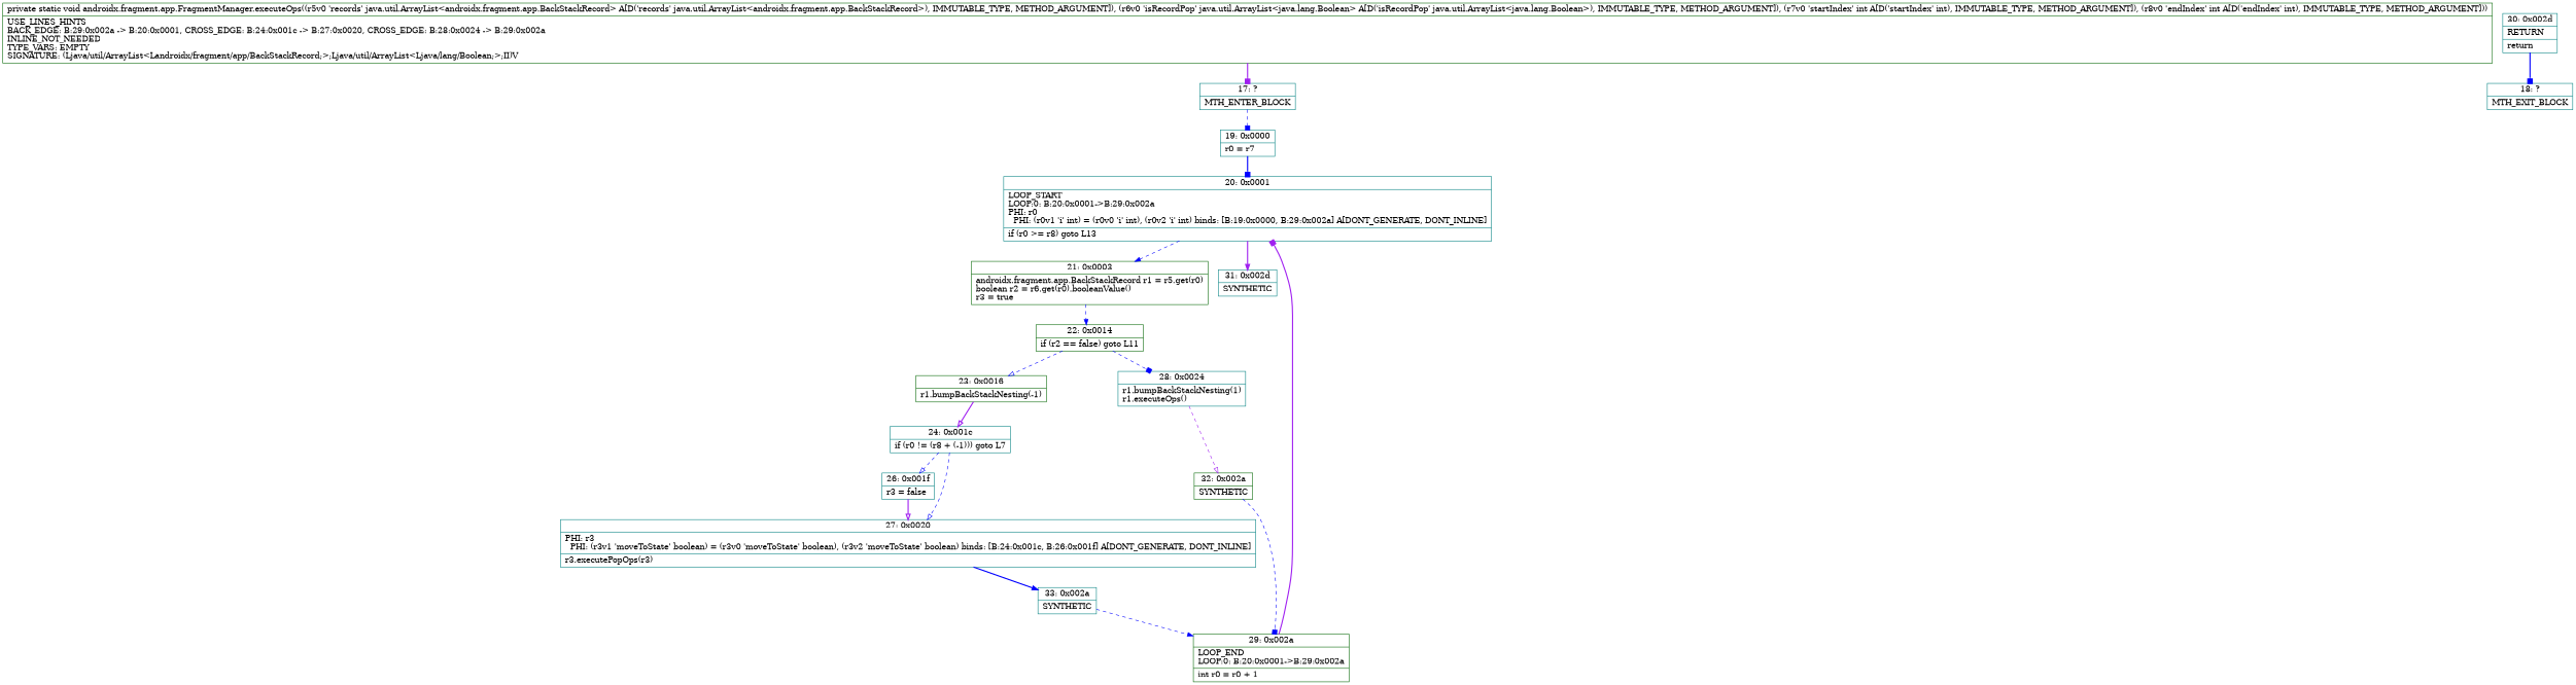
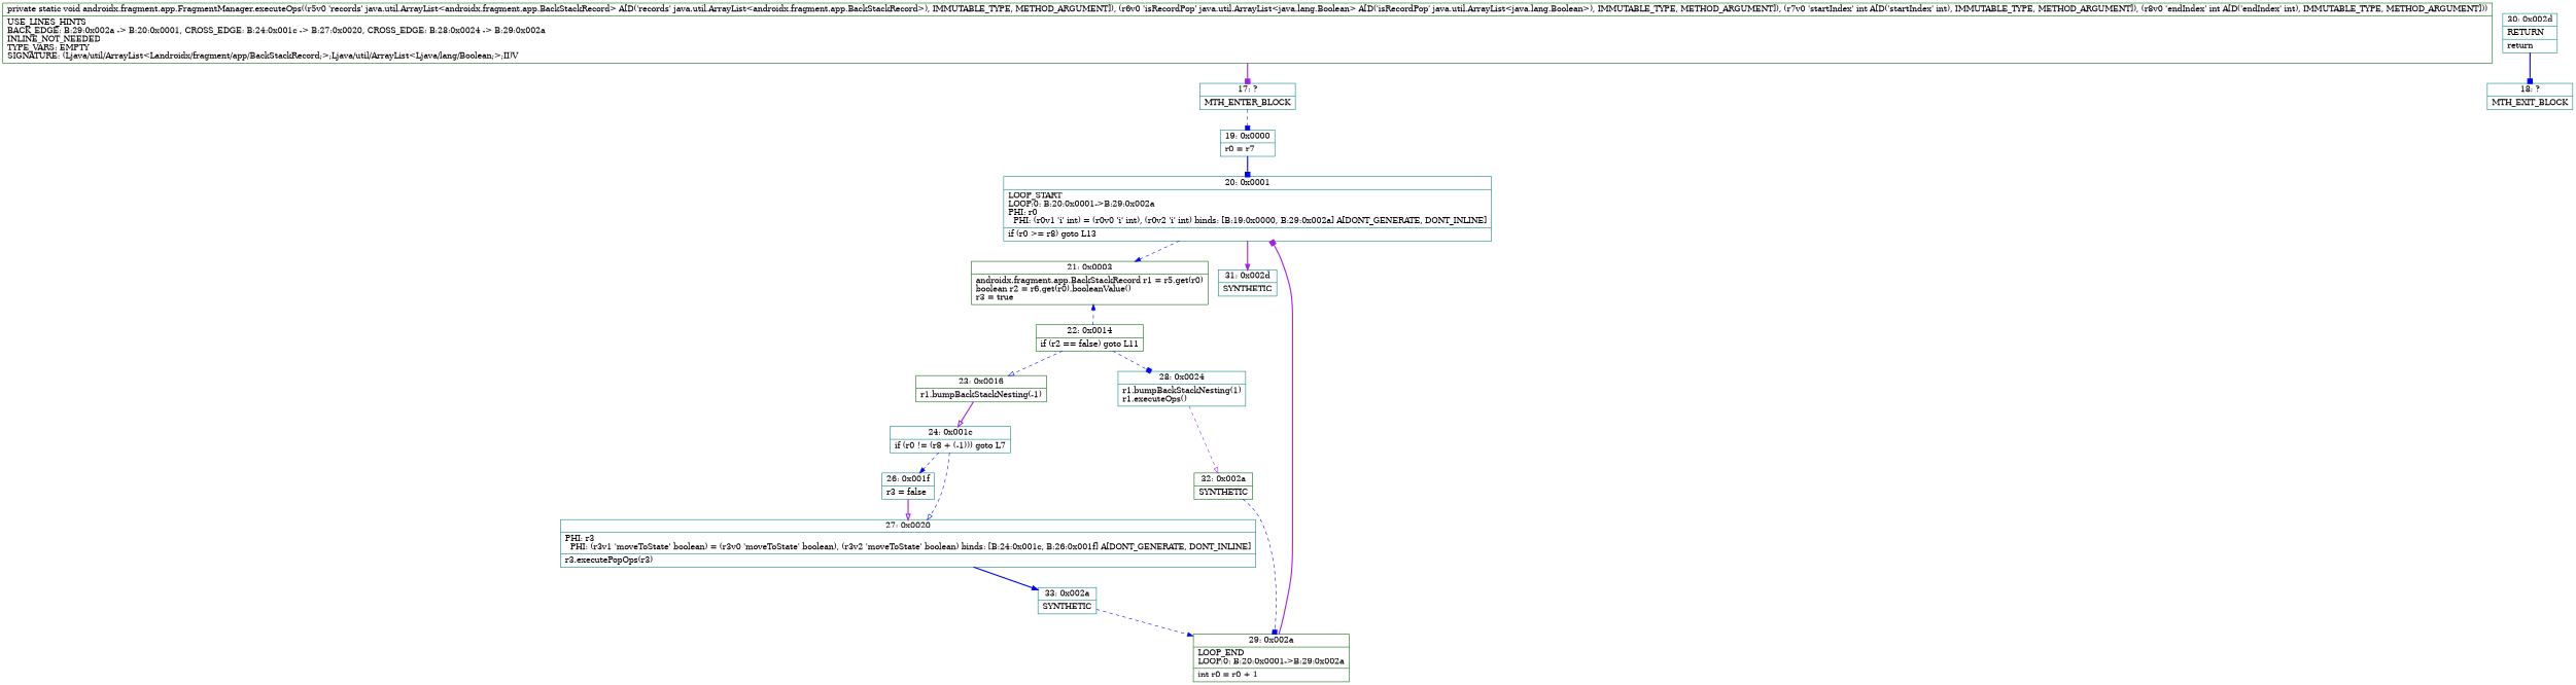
  digraph {
    node [color=teal shape=record]
    edge [arrowhead=box color=blue style=dashed]
    n1 [label="{17\:\ ?|MTH_ENTER_BLOCK\l}"]
    n2 [label="{19\:\ 0x0000|r0 = r7\l}"]
    n3 [label="{20\:\ 0x0001|LOOP_START\lLOOP:0: B:20:0x0001\-\>B:29:0x002a\lPHI: r0 \l  PHI: (r0v1 'i' int) = (r0v0 'i' int), (r0v2 'i' int) binds: [B:19:0x0000, B:29:0x002a] A[DONT_GENERATE, DONT_INLINE]\l|if (r0 \>= r8) goto L13\l}"]
    n4 [color=darkgreen label="{21\:\ 0x0003|androidx.fragment.app.BackStackRecord r1 = r5.get(r0)\lboolean r2 = r6.get(r0).booleanValue()\lr3 = true\l}"]
    n5 [label="{31\:\ 0x002d|SYNTHETIC\l}"]
    n6 [color=darkgreen label="{22\:\ 0x0014|if (r2 == false) goto L11\l}"]
    n7 [color=darkgreen label="{23\:\ 0x0016|r1.bumpBackStackNesting(\-1)\l}"]
    n8 [label="{28\:\ 0x0024|r1.bumpBackStackNesting(1)\lr1.executeOps()\l}"]
    n9 [label="{24\:\ 0x001c|if (r0 != (r8 + (\-1))) goto L7\l}"]
    n10 [color=darkgreen label="{32\:\ 0x002a|SYNTHETIC\l}"]
    n11 [label="{26\:\ 0x001f|r3 = false\l}"]
    n12 [label="{27\:\ 0x0020|PHI: r3 \l  PHI: (r3v1 'moveToState' boolean) = (r3v0 'moveToState' boolean), (r3v2 'moveToState' boolean) binds: [B:24:0x001c, B:26:0x001f] A[DONT_GENERATE, DONT_INLINE]\l|r3.executePopOps(r3)\l}"]
    n13 [label="{33\:\ 0x002a|SYNTHETIC\l}"]
    n14 [color=darkgreen label="{29\:\ 0x002a|LOOP_END\lLOOP:0: B:20:0x0001\-\>B:29:0x002a\l|int r0 = r0 + 1\l}"]
    n15 [label="{30\:\ 0x002d|RETURN\l|return\l}"]
    n16 [label="{18\:\ ?|MTH_EXIT_BLOCK\l}"]
    n17 [color=darkgreen label="{private static void androidx.fragment.app.FragmentManager.executeOps((r5v0 'records' java.util.ArrayList\<androidx.fragment.app.BackStackRecord\> A[D('records' java.util.ArrayList\<androidx.fragment.app.BackStackRecord\>), IMMUTABLE_TYPE, METHOD_ARGUMENT]), (r6v0 'isRecordPop' java.util.ArrayList\<java.lang.Boolean\> A[D('isRecordPop' java.util.ArrayList\<java.lang.Boolean\>), IMMUTABLE_TYPE, METHOD_ARGUMENT]), (r7v0 'startIndex' int A[D('startIndex' int), IMMUTABLE_TYPE, METHOD_ARGUMENT]), (r8v0 'endIndex' int A[D('endIndex' int), IMMUTABLE_TYPE, METHOD_ARGUMENT]))  | USE_LINES_HINTS\lBACK_EDGE: B:29:0x002a \-\> B:20:0x0001, CROSS_EDGE: B:24:0x001c \-\> B:27:0x0020, CROSS_EDGE: B:28:0x0024 \-\> B:29:0x002a\lINLINE_NOT_NEEDED\lTYPE_VARS: EMPTY\lSIGNATURE: (Ljava\/util\/ArrayList\<Landroidx\/fragment\/app\/BackStackRecord;\>;Ljava\/util\/ArrayList\<Ljava\/lang\/Boolean;\>;II)V\l}"]
    n1 -> n2
    n2 -> n3 [style=bold]
    n3 -> n4 [arrowhead=normal]
    n3 -> n5 [arrowhead=normal color=purple style=bold]
-   n4 -> n6 [arrowhead=normal]
+   n6 -> n4 [arrowhead=normal]
    n6 -> n7 [arrowhead=onormal]
    n6 -> n8
    n7 -> n9 [arrowhead=onormal color=purple style=bold]
    n8 -> n10 [arrowhead=onormal color=purple]
-   n9 -> n11 [arrowhead=onormal]
+   n9 -> n11 [arrowhead=normal]
    n9 -> n12 [arrowhead=onormal]
    n10 -> n14
    n11 -> n12 [arrowhead=onormal color=purple style=bold]
    n12 -> n13 [arrowhead=normal style=bold]
    n13 -> n14 [arrowhead=normal]
    n14 -> n3 [color=purple style=bold]
    n15 -> n16 [style=bold]
    n17 -> n1 [color=purple style=bold]
  }
